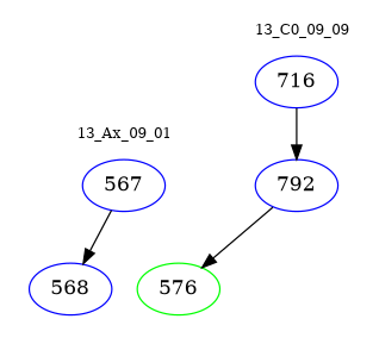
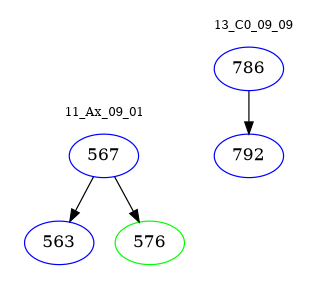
  digraph {
    node [color=blue]
    edge [color=black]
    n1 [label=567]
-   n2 [label=568]
+   n2 [label=563]
    n3 [color=green label=576]
-   n4 [label=716]
+   n4 [label=786]
    n5 [label=792]
    subgraph cluster_1 {
      color=white
      fontsize=10
-     label="13_Ax_09_01"
+     label="11_Ax_09_01"
      n1
      n2
      n3
    }
    subgraph cluster_2 {
      color=white
      fontsize=10
      label="13_C0_09_09"
      n4
      n5
    }
    n1 -> n2
-   n5 -> n3
+   n1 -> n3
    n4 -> n5
  }
